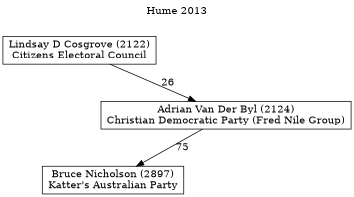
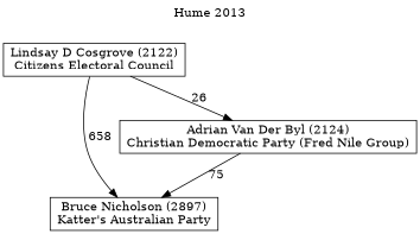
  digraph {
    label="Hume 2013"
    labelloc=t
    mclimit=10
    node [shape=box]
    n1 [label="Bruce Nicholson (2897)\nKatter's Australian Party"]
    n2 [label="Adrian Van Der Byl (2124)\nChristian Democratic Party (Fred Nile Group)"]
    n3 [label="Lindsay D Cosgrove (2122)\nCitizens Electoral Council"]
    n2 -> n1 [label=75]
+   n3 -> n1 [label=658]
    n3 -> n2 [label=26]
  }
